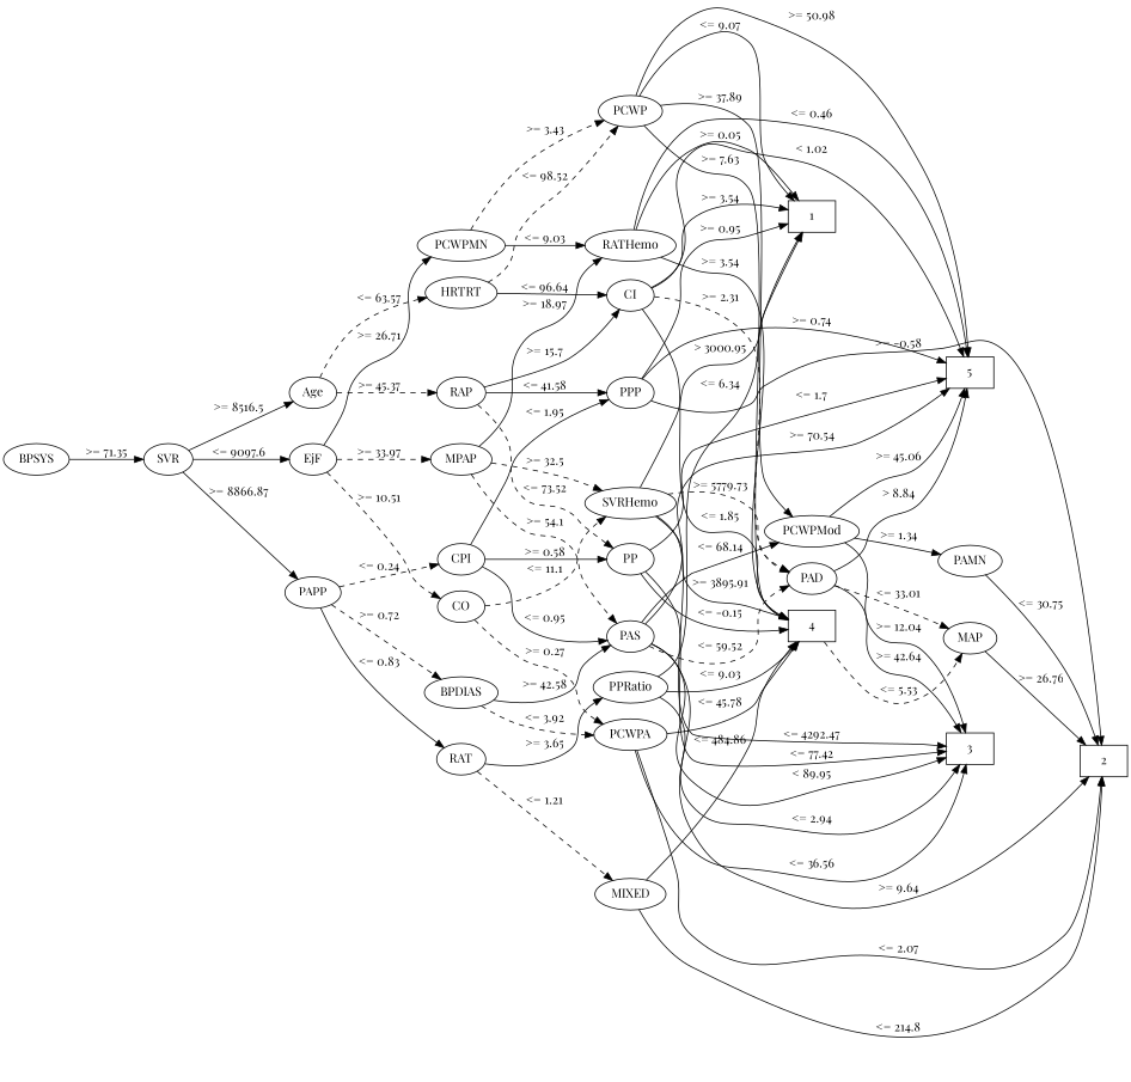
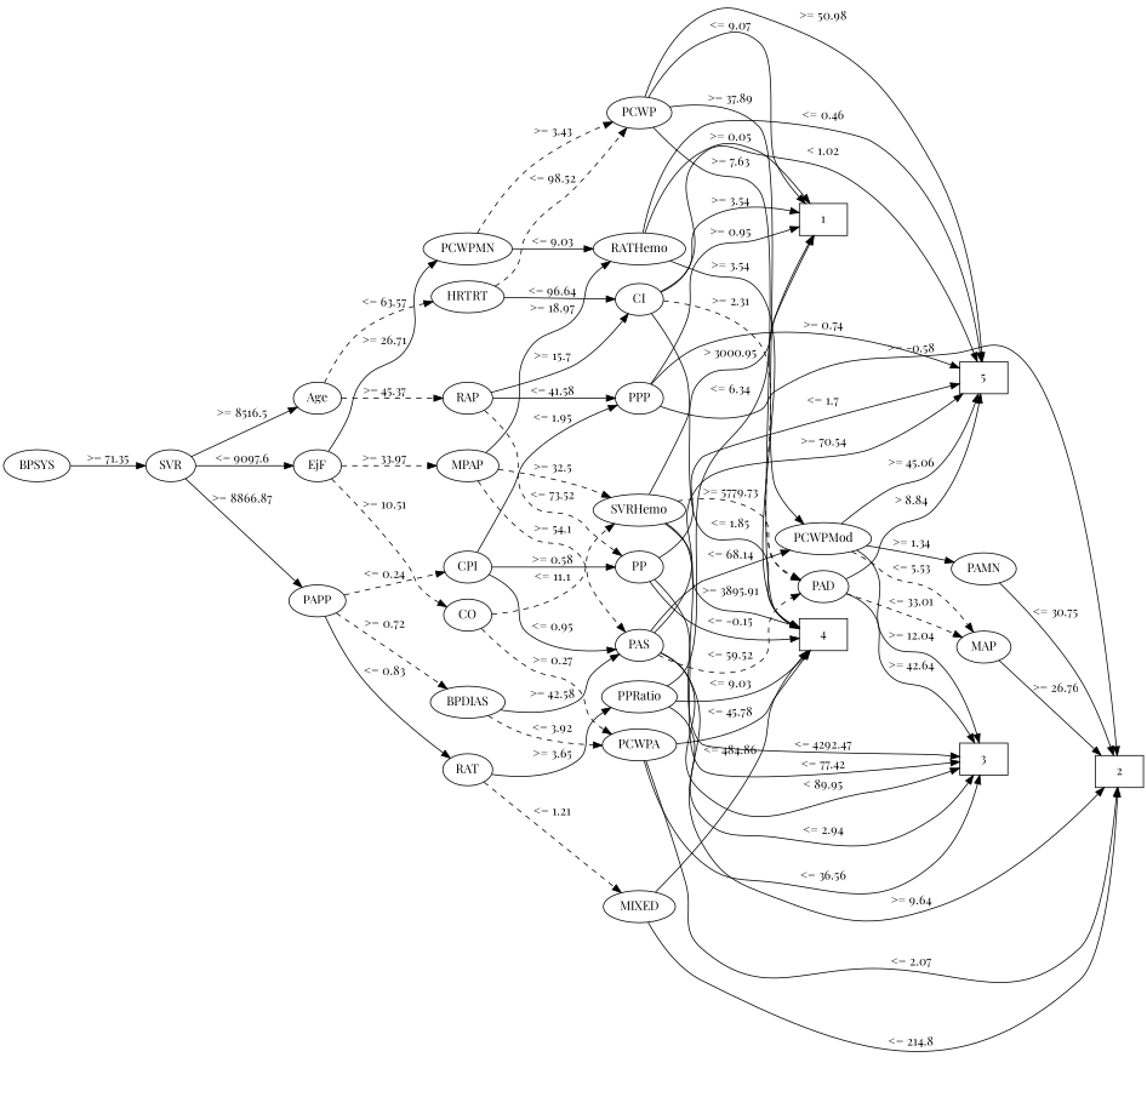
  strict digraph {
    fontname="Playfair Display"
    rankdir=LR
    node [fontname="Playfair Display"]
    edge [fontname="Playfair Display" op=">=" param=3.54 style=solid]
    1 [height=0.5 shape=box width=0.75]
    2 [height=0.5 shape=box width=0.75]
    3 [height=0.5 shape=box width=0.75]
    4 [height=0.5 shape=box width=0.75]
    5 [height=0.5 shape=box width=0.75]
    RAP [height=0.5 width=0.77778]
    CI [height=0.5 width=0.75]
    PP [height=0.5 width=0.75]
    PPP [height=0.5 width=0.75]
    PAD [height=0.5 width=0.79437]
    MAP [height=0.5 width=0.84854]
    PAS [height=0.5 width=0.75]
    PCWPMod [height=0.5 width=1.4444]
    PAMN [height=0.5 width=1.0139]
    PCWP [height=0.5 width=0.97491]
    PCWPA [height=0.5 width=1.1555]
    PCWPMN [height=0.5 width=1.3902]
    RATHemo [height=0.5 width=1.375]
    CO [height=0.5 width=0.75]
    SVRHemo [height=0.5 width=1.3902]
    MIXED [height=0.5 width=1.125]
    BPSYS [height=0.5 width=1.0471]
    SVR [height=0.5 width=0.77778]
    PAPP [height=0.5 width=0.88889]
    Age [height=0.5 width=0.75]
    EjF [height=0.5 width=0.75]
    BPDIAS [height=0.5 width=1.1735]
    CPI [height=0.5 width=0.75]
    RAT [height=0.5 width=0.76389]
    HRTRT [height=0.5 width=1.1013]
    MPAP [height=0.5 width=0.97491]
    PPRatio [height=0.5 width=1.1013]
    RAP -> CI [label=">= 15.7" param=15.7]
    RAP -> PP [label="<= 73.52" op="<=" param=73.52 style=dashed]
    RAP -> PPP [label="<= 41.58" op="<=" param=41.58]
    CI -> 1 [label=">= 3.54"]
    CI -> 4 [label="<= 1.85" op="<=" param=1.85]
    CI -> 5 [label="< 1.02" op="<" param=1.02]
    CI -> PAD [label=">= 2.31" param=2.31 style=dashed]
    PP -> 3 [label="<= 77.42" op="<=" param=77.42]
    PP -> 4 [label="<= -0.15" op="<=" param=-0.15]
    PP -> 5 [label="<= 1.7" op="<=" param=1.7]
    PPP -> 1 [label=">= 0.95" param=0.95]
    PPP -> 2 [label=">= -0.58" param=-0.58]
    PPP -> 5 [label=">= 0.74" param=0.74]
    PAD -> 3 [label=">= 42.64" param=42.64]
    PAD -> 5 [label="> 8.84" op=">" param=8.84]
    PAD -> MAP [label="<= 33.01" op="<=" param=33.01 style=dashed]
    MAP -> 2 [label=">= 26.76" param=26.76]
    PAS -> 2 [label=">= 9.64" param=9.64]
    PAS -> 3 [label="< 89.95" op="<" param=89.95]
    PAS -> 5 [label=">= 70.54" param=70.54]
    PAS -> PAD [label="<= 59.52" op="<=" param=59.52 style=dashed]
    PAS -> PCWPMod [label="<= 68.14" op="<=" param=68.14]
    PCWPMod -> 3 [label=">= 12.04" param=12.04]
    PCWPMod -> 5 [label=">= 45.06" param=45.06]
-   4 -> MAP [label="<= 5.53" op="<=" param=5.53 style=dashed]
+   PCWPMod -> MAP [label="<= 5.53" op="<=" param=5.53 style=dashed]
    PCWPMod -> PAMN [label=">= 1.34" param=1.34]
    PAMN -> 2 [label="<= 30.75" op="<=" param=30.75]
    PCWP -> 1 [label="<= 9.07" op="<=" param=9.07]
    PCWP -> 4 [label=">= 7.63" param=7.63]
    PCWP -> 5 [label=">= 50.98" param=50.98]
    PCWP -> PCWPMod [label=">= 37.89" param=37.89]
    PCWPA -> 2 [label="<= 2.07" op="<=" param=2.07]
    PCWPA -> 3 [label="<= 36.56" op="<=" param=36.56]
    PCWPA -> 4 [label="<= 45.78" op="<=" param=45.78]
    PCWPMN -> PCWP [label=">= 3.43" param=3.43 style=dashed]
    PCWPMN -> RATHemo [label="<= 9.03" op="<=" param=9.03]
    RATHemo -> 1 [label=">= 0.05" param=0.05]
    RATHemo -> 4 [label=">= 3.54"]
    RATHemo -> 5 [label="<= 0.46" op="<=" param=0.46]
    CO -> PCWPA [label=">= 0.27" param=0.27 style=dashed]
    CO -> SVRHemo [label="<= 11.1" op="<=" param=11.1 style=dashed]
    SVRHemo -> 1 [label="> 3000.95" op=">" param=3000.95]
    SVRHemo -> 3 [label="<= 4292.47" op="<=" param=4292.47]
    SVRHemo -> 4 [label=">= 3895.91" param=3895.91]
    SVRHemo -> PAD [label=">= 5779.73" param=5779.73 style=dashed]
    MIXED -> 2 [label="<= 214.8" op="<=" param=214.8]
    MIXED -> 4 [label="<= 484.86" op="<=" param=484.86]
    BPSYS -> SVR [label=">= 71.35" param=71.35]
    SVR -> PAPP [label=">= 8866.87" param=8866.87]
    SVR -> Age [label=">= 8516.5" param=8516.5]
    SVR -> EjF [label="<= 9097.6" op="<=" param=9097.6]
    PAPP -> BPDIAS [label=">= 0.72" param=0.72 style=dashed]
    PAPP -> CPI [label="<= 0.24" op="<=" param=0.24 style=dashed]
    PAPP -> RAT [label="<= 0.83" op="<=" param=0.83]
    Age -> RAP [label=">= 45.37" param=45.37 style=dashed]
    Age -> HRTRT [label="<= 63.57" op="<=" param=63.57 style=dashed]
    EjF -> PCWPMN [label=">= 26.71" param=26.71]
    EjF -> CO [label=">= 10.51" param=10.51 style=dashed]
    EjF -> MPAP [label=">= 33.97" param=33.97 style=dashed]
    BPDIAS -> PAS [label=">= 42.58" param=42.58]
    BPDIAS -> PCWPA [label="<= 3.92" op="<=" param=3.92 style=dashed]
    CPI -> PP [label=">= 0.58" param=0.58]
    CPI -> PPP [label="<= 1.95" op="<=" param=1.95]
    CPI -> PAS [label="<= 0.95" op="<=" param=0.95]
    RAT -> MIXED [label="<= 1.21" op="<=" param=1.21 style=dashed]
    RAT -> PPRatio [label=">= 3.65" param=3.65]
    HRTRT -> CI [label="<= 96.64" op="<=" param=96.64]
    HRTRT -> PCWP [label="<= 98.52" op="<=" param=98.52 style=dashed]
    MPAP -> PAS [label=">= 54.1" param=54.1 style=dashed]
    MPAP -> RATHemo [label=">= 18.97" param=18.97]
    MPAP -> SVRHemo [label=">= 32.5" param=32.5 style=dashed]
    PPRatio -> 1 [label="<= 6.34" op="<=" param=6.34]
    PPRatio -> 3 [label="<= 2.94" op="<=" param=2.94]
    PPRatio -> 4 [label="<= 9.03" op="<=" param=9.03]
  }
